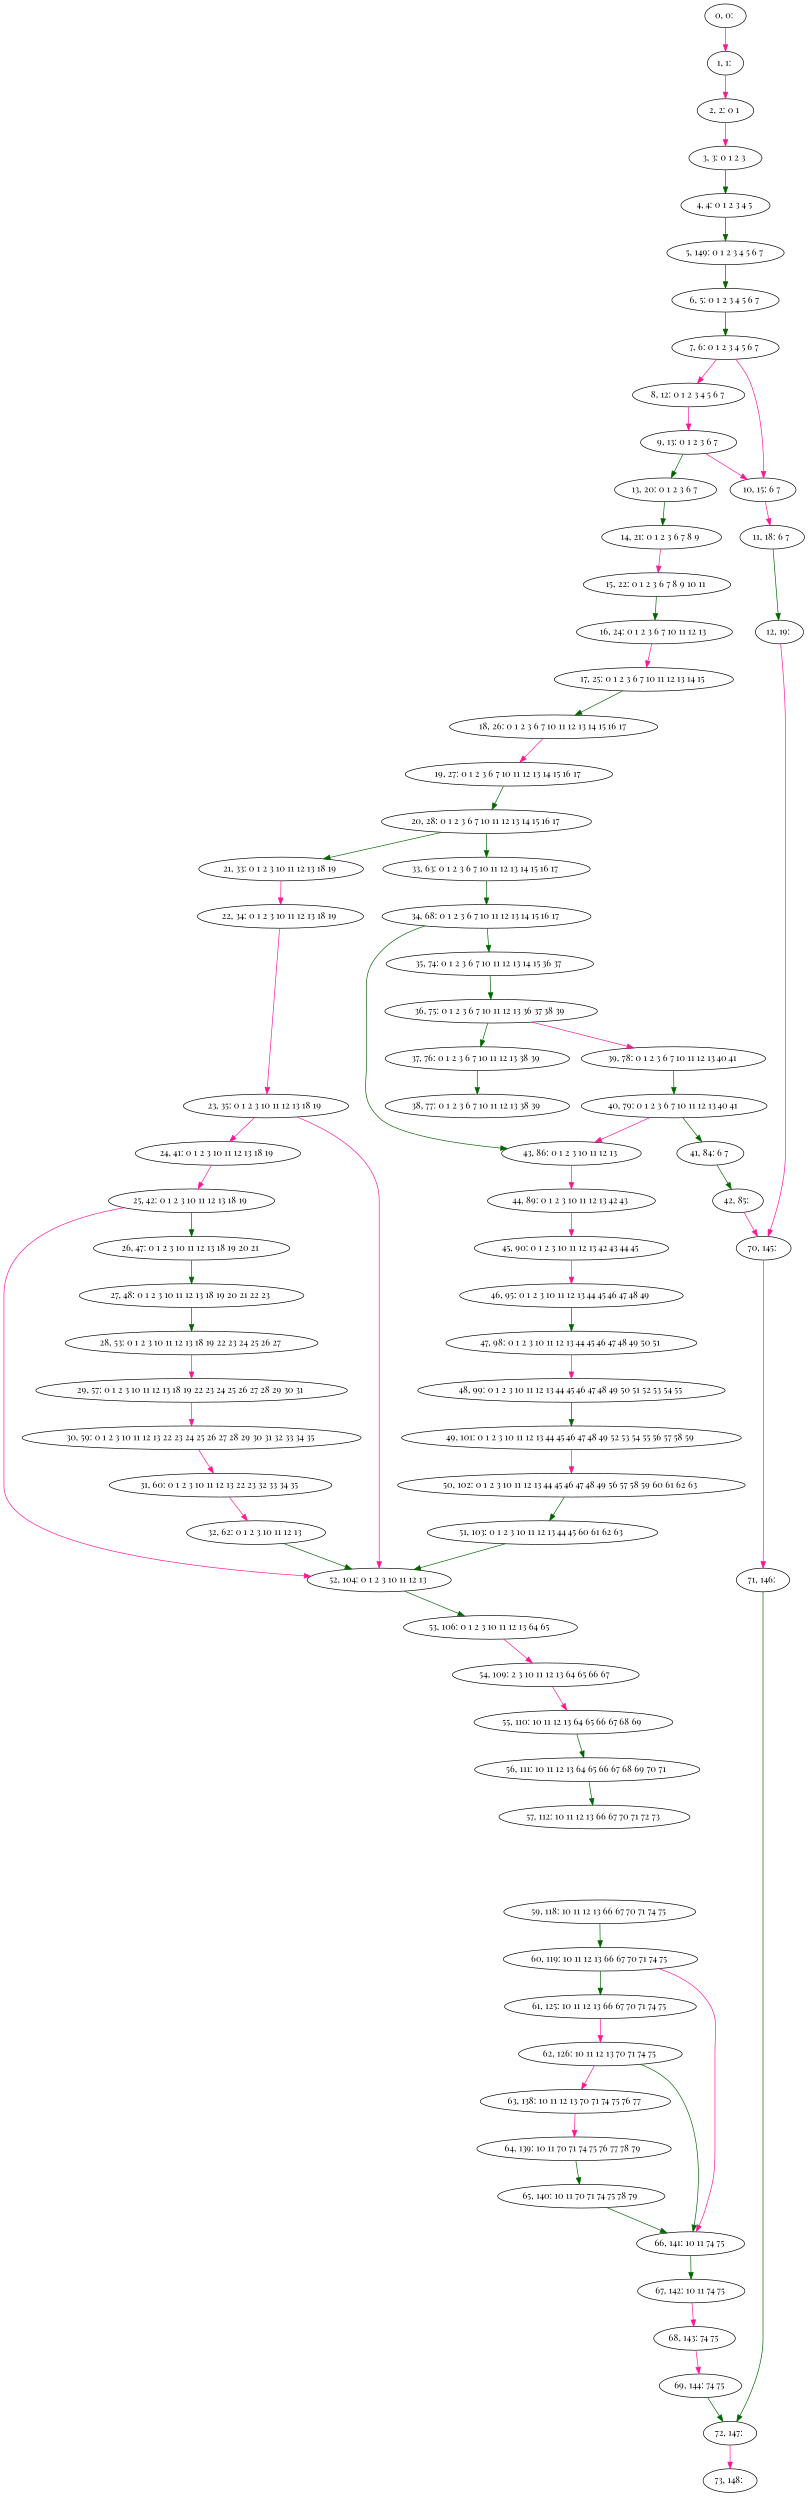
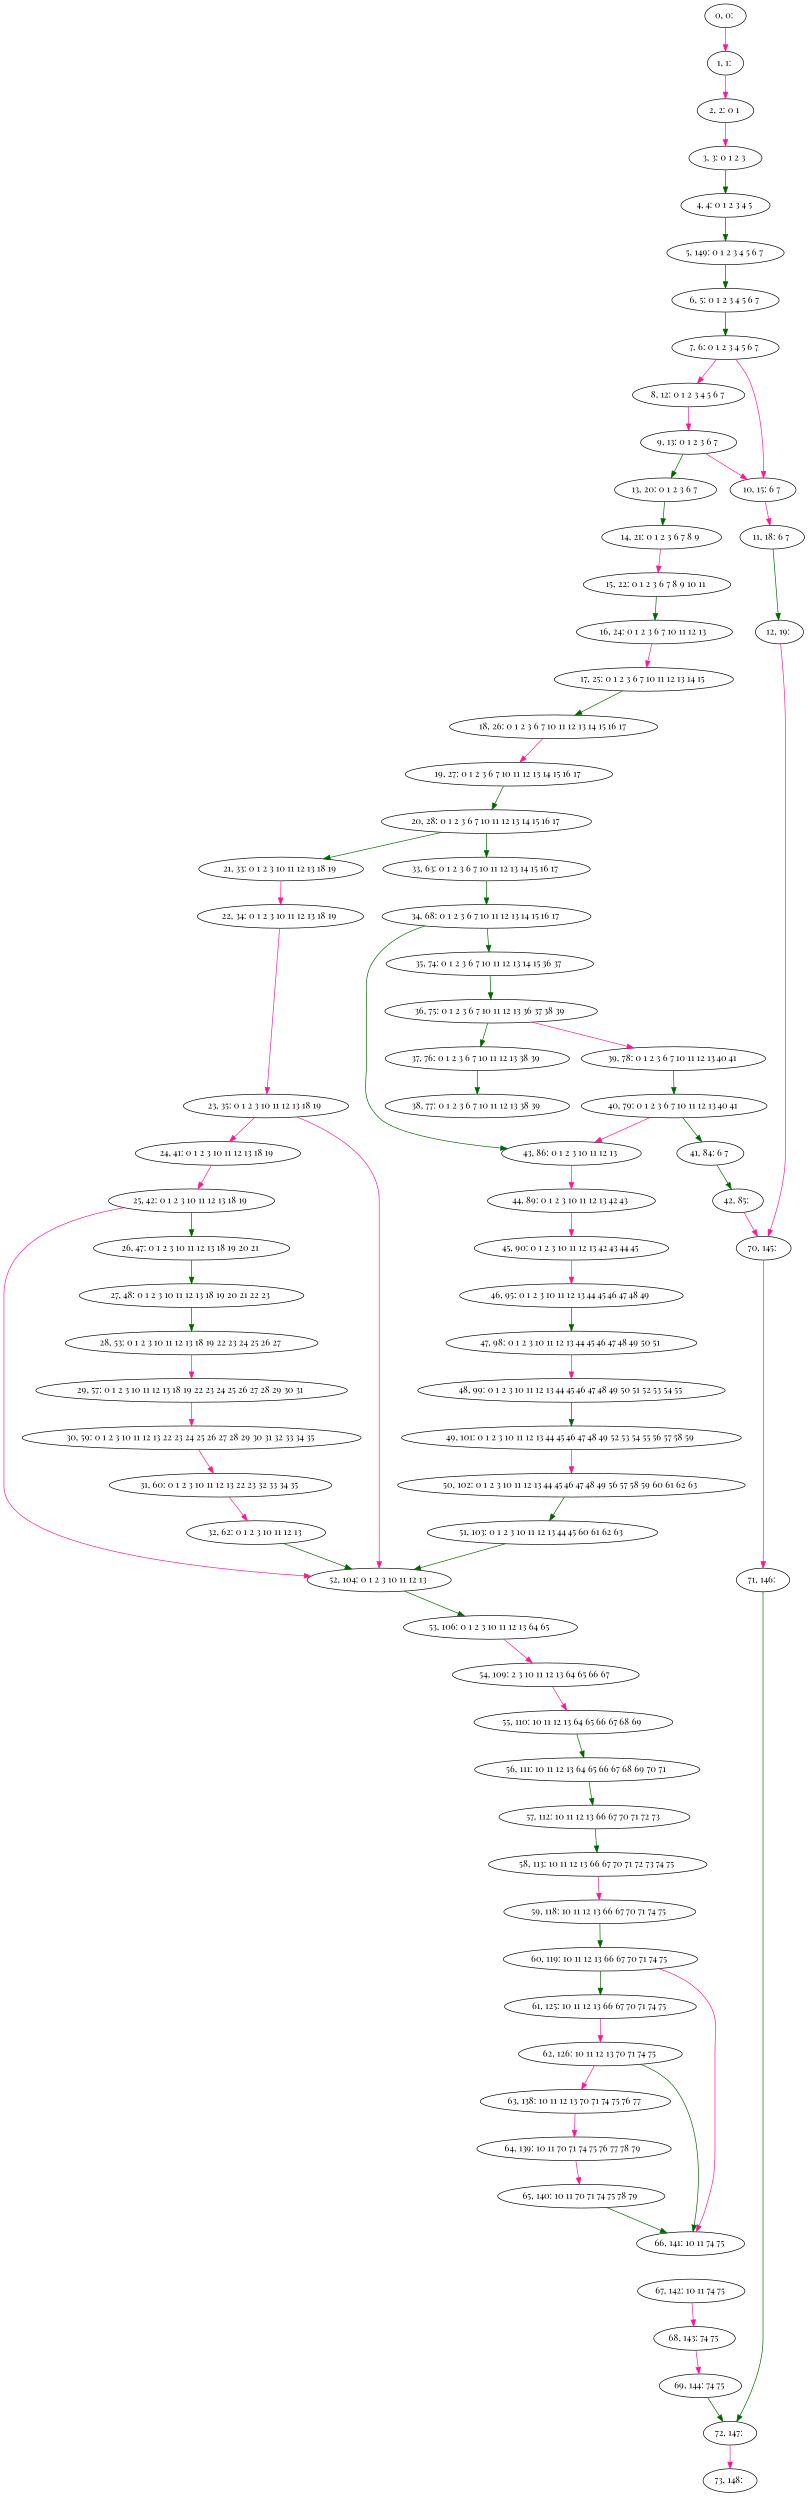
  digraph {
    fontname="Playfair Display"
    node [fontname="Playfair Display"]
    edge [color=deeppink fontname="Playfair Display"]
    n1 [label="0, 0: "]
    n2 [label="1, 1: "]
    n3 [label="2, 2: 0 1 "]
    n4 [label="3, 3: 0 1 2 3 "]
    n5 [label="4, 4: 0 1 2 3 4 5 "]
    n6 [label="5, 149: 0 1 2 3 4 5 6 7 "]
    n7 [label="6, 5: 0 1 2 3 4 5 6 7 "]
    n8 [label="7, 6: 0 1 2 3 4 5 6 7 "]
    n9 [label="8, 12: 0 1 2 3 4 5 6 7 "]
    n10 [label="10, 15: 6 7 "]
    n11 [label="9, 13: 0 1 2 3 6 7 "]
    n12 [label="11, 18: 6 7 "]
    n13 [label="13, 20: 0 1 2 3 6 7 "]
    n14 [label="14, 21: 0 1 2 3 6 7 8 9 "]
    n15 [label="12, 19: "]
    n16 [label="70, 145: "]
    n17 [label="71, 146: "]
    n18 [label="15, 22: 0 1 2 3 6 7 8 9 10 11 "]
    n19 [label="16, 24: 0 1 2 3 6 7 10 11 12 13 "]
    n20 [label="17, 25: 0 1 2 3 6 7 10 11 12 13 14 15 "]
    n21 [label="18, 26: 0 1 2 3 6 7 10 11 12 13 14 15 16 17 "]
    n22 [label="19, 27: 0 1 2 3 6 7 10 11 12 13 14 15 16 17 "]
    n23 [label="20, 28: 0 1 2 3 6 7 10 11 12 13 14 15 16 17 "]
    n24 [label="21, 33: 0 1 2 3 10 11 12 13 18 19 "]
    n25 [label="33, 63: 0 1 2 3 6 7 10 11 12 13 14 15 16 17 "]
    n26 [label="22, 34: 0 1 2 3 10 11 12 13 18 19 "]
    n27 [label="34, 68: 0 1 2 3 6 7 10 11 12 13 14 15 16 17 "]
    n28 [label="23, 35: 0 1 2 3 10 11 12 13 18 19 "]
    n29 [label="24, 41: 0 1 2 3 10 11 12 13 18 19 "]
    n30 [label="52, 104: 0 1 2 3 10 11 12 13 "]
    n31 [label="25, 42: 0 1 2 3 10 11 12 13 18 19 "]
    n32 [label="53, 106: 0 1 2 3 10 11 12 13 64 65 "]
    n33 [label="26, 47: 0 1 2 3 10 11 12 13 18 19 20 21 "]
    n34 [label="27, 48: 0 1 2 3 10 11 12 13 18 19 20 21 22 23 "]
    n35 [label="28, 53: 0 1 2 3 10 11 12 13 18 19 22 23 24 25 26 27 "]
    n36 [label="29, 57: 0 1 2 3 10 11 12 13 18 19 22 23 24 25 26 27 28 29 30 31 "]
    n37 [label="30, 59: 0 1 2 3 10 11 12 13 22 23 24 25 26 27 28 29 30 31 32 33 34 35 "]
    n38 [label="31, 60: 0 1 2 3 10 11 12 13 22 23 32 33 34 35 "]
    n39 [label="32, 62: 0 1 2 3 10 11 12 13 "]
    n40 [label="35, 74: 0 1 2 3 6 7 10 11 12 13 14 15 36 37 "]
    n41 [label="43, 86: 0 1 2 3 10 11 12 13 "]
    n42 [label="36, 75: 0 1 2 3 6 7 10 11 12 13 36 37 38 39 "]
    n43 [label="44, 89: 0 1 2 3 10 11 12 13 42 43 "]
    n44 [label="37, 76: 0 1 2 3 6 7 10 11 12 13 38 39 "]
    n45 [label="39, 78: 0 1 2 3 6 7 10 11 12 13 40 41 "]
    n46 [label="38, 77: 0 1 2 3 6 7 10 11 12 13 38 39 "]
    n47 [label="40, 79: 0 1 2 3 6 7 10 11 12 13 40 41 "]
    n48 [label="41, 84: 6 7 "]
    n49 [label="42, 85: "]
    n50 [label="45, 90: 0 1 2 3 10 11 12 13 42 43 44 45 "]
    n51 [label="46, 95: 0 1 2 3 10 11 12 13 44 45 46 47 48 49 "]
    n52 [label="47, 98: 0 1 2 3 10 11 12 13 44 45 46 47 48 49 50 51 "]
    n53 [label="48, 99: 0 1 2 3 10 11 12 13 44 45 46 47 48 49 50 51 52 53 54 55 "]
    n54 [label="49, 101: 0 1 2 3 10 11 12 13 44 45 46 47 48 49 52 53 54 55 56 57 58 59 "]
    n55 [label="50, 102: 0 1 2 3 10 11 12 13 44 45 46 47 48 49 56 57 58 59 60 61 62 63 "]
    n56 [label="51, 103: 0 1 2 3 10 11 12 13 44 45 60 61 62 63 "]
    n57 [label="54, 109: 2 3 10 11 12 13 64 65 66 67 "]
    n58 [label="55, 110: 10 11 12 13 64 65 66 67 68 69 "]
    n59 [label="56, 111: 10 11 12 13 64 65 66 67 68 69 70 71 "]
    n60 [label="57, 112: 10 11 12 13 66 67 70 71 72 73 "]
+   n61 [label="58, 113: 10 11 12 13 66 67 70 71 72 73 74 75 "]
    n62 [label="59, 118: 10 11 12 13 66 67 70 71 74 75 "]
    n63 [label="60, 119: 10 11 12 13 66 67 70 71 74 75 "]
    n64 [label="61, 125: 10 11 12 13 66 67 70 71 74 75 "]
    n65 [label="66, 141: 10 11 74 75 "]
    n66 [label="62, 126: 10 11 12 13 70 71 74 75 "]
    n67 [label="67, 142: 10 11 74 75 "]
    n68 [label="63, 138: 10 11 12 13 70 71 74 75 76 77 "]
    n69 [label="64, 139: 10 11 70 71 74 75 76 77 78 79 "]
    n70 [label="65, 140: 10 11 70 71 74 75 78 79 "]
    n71 [label="68, 143: 74 75 "]
    n72 [label="69, 144: 74 75 "]
    n73 [label="72, 147: "]
    n74 [label="73, 148: "]
    n1 -> n2
    n2 -> n3
    n3 -> n4
    n4 -> n5 [color=darkgreen]
    n5 -> n6 [color=darkgreen]
    n6 -> n7 [color=darkgreen]
    n7 -> n8 [color=darkgreen]
    n8 -> n9
    n8 -> n10
    n9 -> n11
    n10 -> n12
    n11 -> n10
    n11 -> n13 [color=darkgreen]
    n12 -> n15 [color=darkgreen]
    n13 -> n14 [color=darkgreen]
    n14 -> n18
    n15 -> n16
    n16 -> n17
    n17 -> n73 [color=darkgreen]
    n18 -> n19 [color=darkgreen]
    n19 -> n20
    n20 -> n21 [color=darkgreen]
    n21 -> n22
    n22 -> n23 [color=darkgreen]
    n23 -> n24 [color=darkgreen]
    n23 -> n25 [color=darkgreen]
    n24 -> n26
    n25 -> n27 [color=darkgreen]
    n26 -> n28
    n27 -> n40 [color=darkgreen]
    n27 -> n41 [color=darkgreen]
    n28 -> n29
    n28 -> n30
    n29 -> n31
    n30 -> n32 [color=darkgreen]
    n31 -> n30
    n31 -> n33 [color=darkgreen]
    n32 -> n57
    n33 -> n34 [color=darkgreen]
    n34 -> n35 [color=darkgreen]
    n35 -> n36
    n36 -> n37
    n37 -> n38
    n38 -> n39
    n39 -> n30 [color=darkgreen]
    n40 -> n42 [color=darkgreen]
    n41 -> n43
    n42 -> n44 [color=darkgreen]
    n42 -> n45
    n43 -> n50
    n44 -> n46 [color=darkgreen]
    n45 -> n47 [color=darkgreen]
    n47 -> n41
    n47 -> n48 [color=darkgreen]
    n48 -> n49 [color=darkgreen]
    n49 -> n16
    n50 -> n51
    n51 -> n52 [color=darkgreen]
    n52 -> n53
    n53 -> n54 [color=darkgreen]
    n54 -> n55
    n55 -> n56 [color=darkgreen]
    n56 -> n30 [color=darkgreen]
    n57 -> n58
    n58 -> n59 [color=darkgreen]
    n59 -> n60 [color=darkgreen]
+   n60 -> n61 [color=darkgreen]
+   n61 -> n62
    n62 -> n63 [color=darkgreen]
    n63 -> n64 [color=darkgreen]
    n63 -> n65
    n64 -> n66
-   n65 -> n67 [color=darkgreen]
    n66 -> n65 [color=darkgreen]
    n66 -> n68
    n67 -> n71
    n68 -> n69
-   n69 -> n70 [color=darkgreen]
+   n69 -> n70
    n70 -> n65 [color=darkgreen]
    n71 -> n72
    n72 -> n73 [color=darkgreen]
    n73 -> n74
  }
